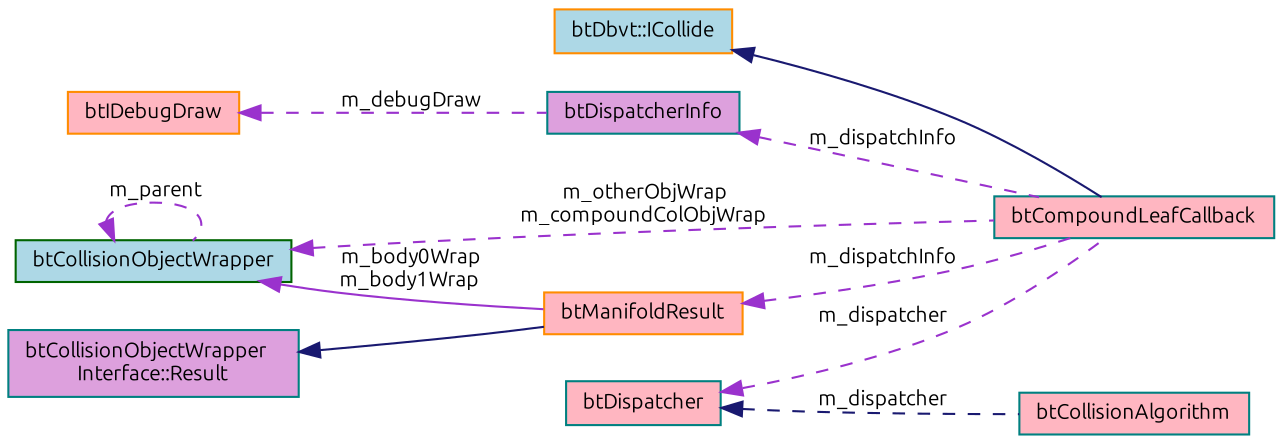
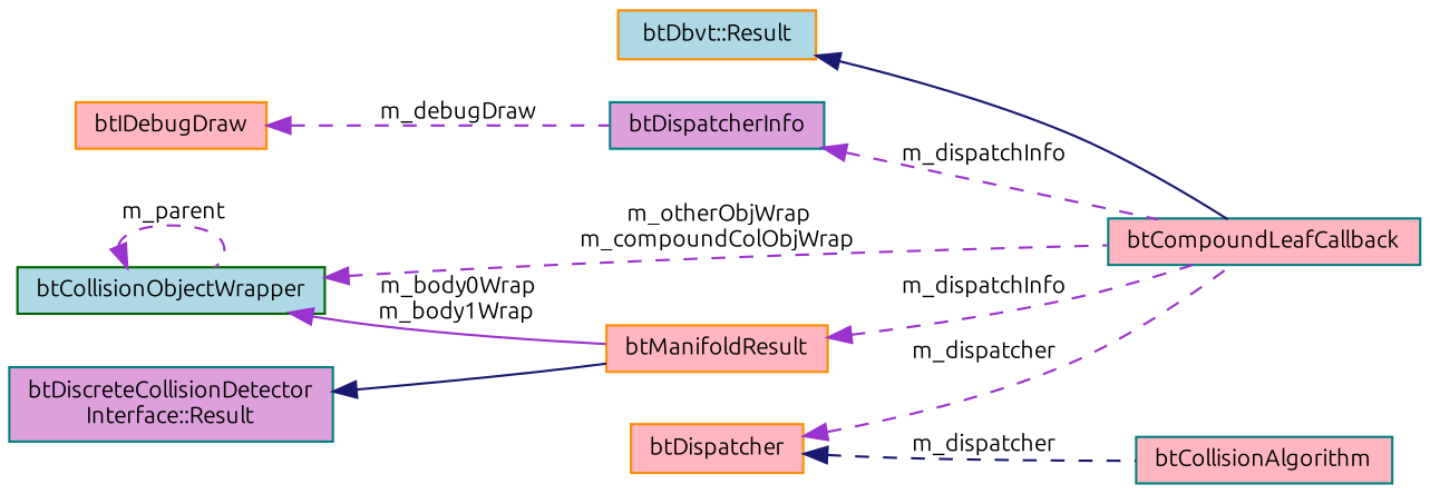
  digraph {
    fontname=Ubuntu
    rankdir=LR
    node [color=teal fillcolor=lightpink fontname=Ubuntu fontsize=10 shape=record style=filled]
    edge [color=darkorchid3 dir=back fontname=Ubuntu fontsize=10 labelfontname=Helvetica labelfontsize=10 style=dashed]
    n1 [fontcolor=black height=0.2 label=btCompoundLeafCallback width=0.4]
-   n2 [color=darkorange fillcolor=lightblue height=0.2 label="btDbvt::ICollide" width=0.4]
+   n2 [color=darkorange fillcolor=lightblue height=0.2 label="btDbvt::Result" width=0.4]
    n3 [fillcolor=plum height=0.2 label=btDispatcherInfo width=0.4]
    n4 [color=darkorange height=0.2 label=btIDebugDraw width=0.4]
    n5 [color=darkgreen fillcolor=lightblue height=0.2 label=btCollisionObjectWrapper width=0.4]
    n6 [color=darkorange height=0.2 label=btManifoldResult width=0.4]
    n7 [height=0.2 label=btCollisionAlgorithm width=0.4]
-   n8 [height=0.2 label=btDispatcher width=0.4]
-   n9 [fillcolor=plum height=0.2 label="btCollisionObjectWrapper\lInterface::Result" width=0.4]
+   n8 [color=darkorange height=0.2 label=btDispatcher width=0.4]
+   n9 [fillcolor=plum height=0.2 label="btDiscreteCollisionDetector\lInterface::Result" width=0.4]
    n2 -> n1 [color=midnightblue style=solid]
    n3 -> n1 [label=" m_dispatchInfo"]
    n4 -> n3 [label=" m_debugDraw"]
    n5 -> n1 [label=" m_otherObjWrap\nm_compoundColObjWrap"]
    n5 -> n5 [label=" m_parent"]
    n5 -> n6 [label=" m_body0Wrap\nm_body1Wrap" style=solid]
    n6 -> n1 [label=" m_dispatchInfo"]
    n8 -> n1 [label=" m_dispatcher"]
    n8 -> n7 [color=midnightblue label=" m_dispatcher"]
    n9 -> n6 [color=midnightblue style=solid]
  }
